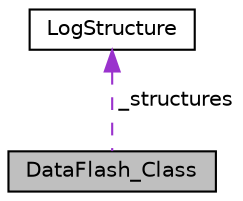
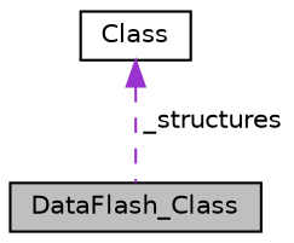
  digraph {
    node [color=black fontname=Helvetica fontsize=10 shape=record style=filled]
    n1 [fillcolor=grey75 fontcolor=black height=0.2 label=DataFlash_Class width=0.4]
-   n2 [fillcolor=white height=0.2 label=LogStructure width=0.4]
+   n2 [fillcolor=white height=0.2 label=Class width=0.4]
    n2 -> n1 [color=darkorchid3 dir=back fontname=Helvetica fontsize=10 label=" _structures" labelfontname=Helvetica labelfontsize=10 style=dashed]
  }
